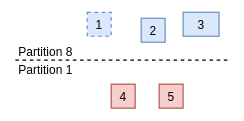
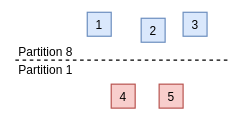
  <mxCell id="0" />
  <mxCell id="1" parent="0" />
  <mxCell id="2" value="" style="endArrow=none;html=1;strokeWidth=2;dashed=1;fontSize=20;" parent="1" edge="1"><mxGeometry width="50" height="50" relative="1" as="geometry"><mxPoint x="25" y="100" as="sourcePoint" /><mxPoint x="385" y="100" as="targetPoint" /></mxGeometry></mxCell>
- <mxCell id="3" value="1" style="rounded=0;whiteSpace=wrap;html=1;fillColor=#dae8fc;strokeColor=#6c8ebf;strokeWidth=2;fontSize=20;dashed=1;" parent="1" vertex="1"><mxGeometry x="145" y="20" width="40" height="40" as="geometry" /></mxCell>
+ <mxCell id="3" value="1" style="rounded=0;whiteSpace=wrap;html=1;fillColor=#dae8fc;strokeColor=#6c8ebf;strokeWidth=2;fontSize=20;" parent="1" vertex="1"><mxGeometry x="145" y="20" width="40" height="40" as="geometry" /></mxCell>
  <mxCell id="4" value="2" style="rounded=0;whiteSpace=wrap;html=1;fillColor=#dae8fc;strokeColor=#6c8ebf;strokeWidth=2;fontSize=20;" parent="1" vertex="1"><mxGeometry x="235" y="30" width="40" height="40" as="geometry" /></mxCell>
- <mxCell id="5" value="3" style="rounded=0;whiteSpace=wrap;html=1;fillColor=#dae8fc;strokeColor=#6c8ebf;strokeWidth=2;fontSize=20;" parent="1" vertex="1"><mxGeometry x="305" y="20" width="60" height="40" as="geometry" /></mxCell>
+ <mxCell id="5" value="3" style="rounded=0;whiteSpace=wrap;html=1;fillColor=#dae8fc;strokeColor=#6c8ebf;strokeWidth=2;fontSize=20;" parent="1" vertex="1"><mxGeometry x="305" y="20" width="40" height="40" as="geometry" /></mxCell>
  <mxCell id="6" value="4" style="rounded=0;whiteSpace=wrap;html=1;fillColor=#f8cecc;strokeColor=#b85450;strokeWidth=2;fontSize=20;" parent="1" vertex="1"><mxGeometry x="185" y="140" width="40" height="40" as="geometry" /></mxCell>
  <mxCell id="7" value="5" style="rounded=0;whiteSpace=wrap;html=1;fillColor=#f8cecc;strokeColor=#b85450;strokeWidth=2;fontSize=20;" parent="1" vertex="1"><mxGeometry x="265" y="140" width="40" height="40" as="geometry" /></mxCell>
  <mxCell id="8" value="Partition 8" style="text;html=1;align=center;verticalAlign=middle;resizable=0;points=[];autosize=1;fontSize=20;" parent="1" vertex="1"><mxGeometry x="20" y="70" width="110" height="30" as="geometry" /></mxCell>
  <mxCell id="9" value="Partition 1" style="text;html=1;align=center;verticalAlign=middle;resizable=0;points=[];autosize=1;fontSize=20;" parent="1" vertex="1"><mxGeometry x="20" y="100" width="110" height="30" as="geometry" /></mxCell>
